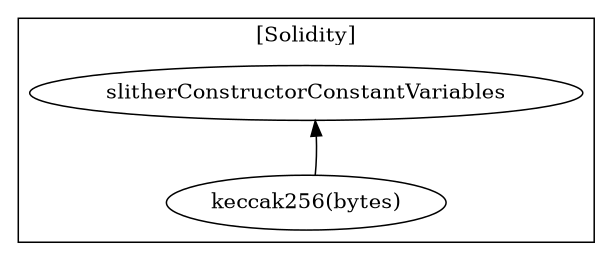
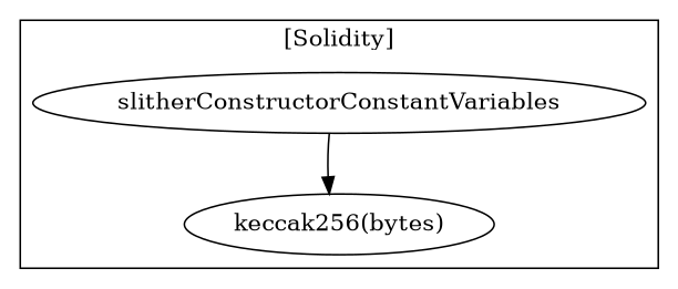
  strict digraph {
    n1 [label=slitherConstructorConstantVariables]
    "keccak256(bytes)"
    subgraph cluster_1 {
      label="[Solidity]"
      n1
      "keccak256(bytes)"
    }
    subgraph cluster_2 {
      label=AdminManager
    }
-   "keccak256(bytes)" -> n1
+   n1 -> "keccak256(bytes)"
  }
